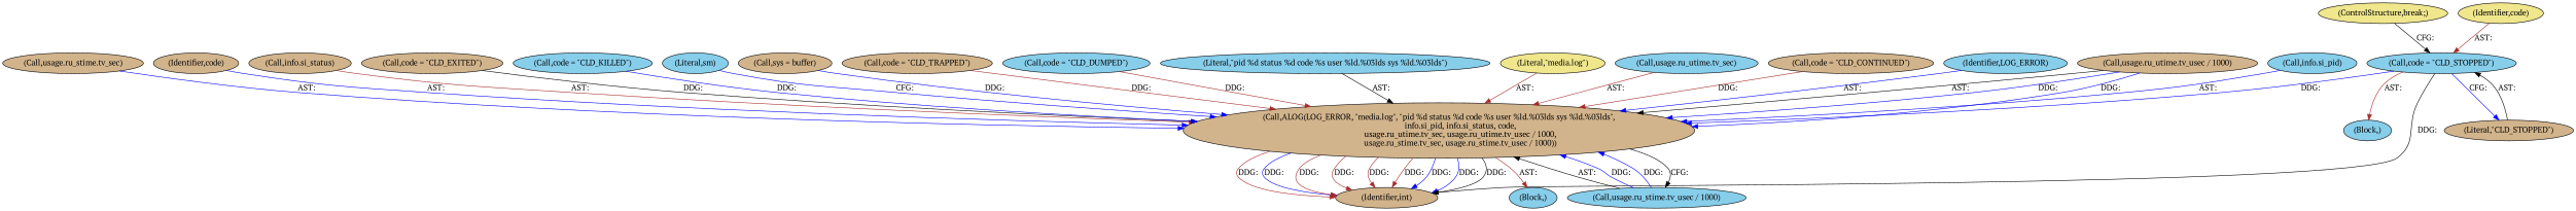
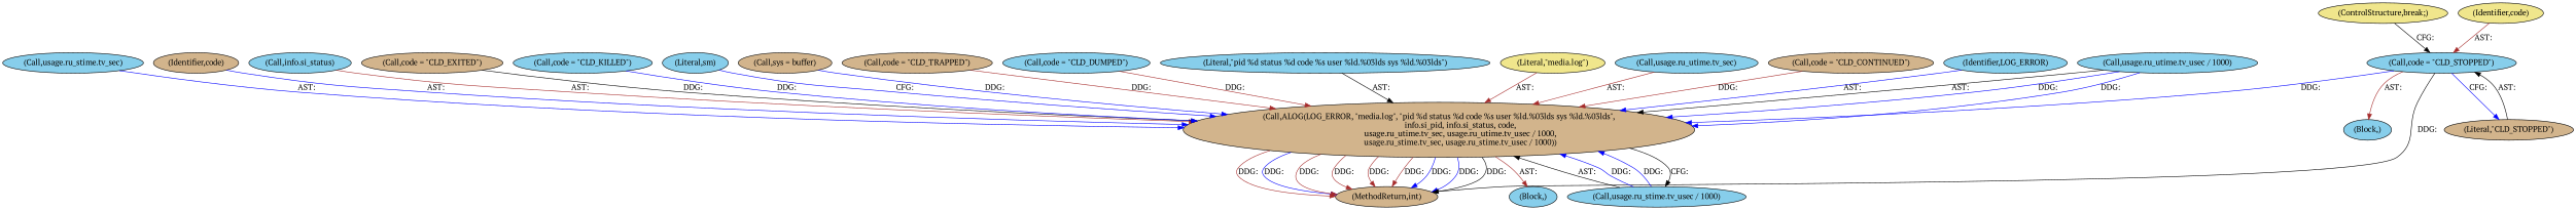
  digraph {
    fontname="PT Serif"
    node [fillcolor=skyblue fontname="PT Serif" style=filled]
    edge [color=blue fontname="PT Serif"]
    n1 [label="(Call,code = \"CLD_STOPPED\")"]
    n2 [fillcolor=tan label="(Call,ALOG(LOG_ERROR, \"media.log\", \"pid %d status %d code %s user %ld.%03lds sys %ld.%03lds\",\n                    info.si_pid, info.si_status, code,\n                    usage.ru_utime.tv_sec, usage.ru_utime.tv_usec / 1000,\n                    usage.ru_stime.tv_sec, usage.ru_stime.tv_usec / 1000))"]
-   n3 [fillcolor=tan label="(Identifier,int)"]
+   n3 [fillcolor=tan label="(MethodReturn,int)"]
    n4 [fillcolor=tan label="(Literal,\"CLD_STOPPED\")"]
    n5 [label="(Block,)"]
    n6 [label="(Block,)"]
    n7 [label="(Call,usage.ru_stime.tv_usec / 1000)"]
    n8 [fillcolor=tan label="(Call,code = \"CLD_TRAPPED\")"]
    n9 [fillcolor=khaki label="(ControlStructure,break;)"]
    n10 [label="(Call,code = \"CLD_DUMPED\")"]
    n11 [label="(Literal,\"pid %d status %d code %s user %ld.%03lds sys %ld.%03lds\")"]
    n12 [fillcolor=khaki label="(Literal,\"media.log\")"]
    n13 [label="(Call,usage.ru_utime.tv_sec)"]
    n14 [fillcolor=khaki label="(Identifier,code)"]
    n15 [fillcolor=tan label="(Call,code = \"CLD_CONTINUED\")"]
    n16 [label="(Identifier,LOG_ERROR)"]
-   n17 [fillcolor=tan label="(Call,usage.ru_utime.tv_usec / 1000)"]
-   n18 [label="(Call,info.si_pid)"]
-   n19 [fillcolor=tan label="(Call,usage.ru_stime.tv_sec)"]
+   n17 [label="(Call,usage.ru_utime.tv_usec / 1000)"]
+   n19 [label="(Call,usage.ru_stime.tv_sec)"]
    n20 [fillcolor=tan label="(Identifier,code)"]
-   n21 [fillcolor=tan label="(Call,info.si_status)"]
+   n21 [label="(Call,info.si_status)"]
    n22 [fillcolor=tan label="(Call,code = \"CLD_EXITED\")"]
    n23 [label="(Call,code = \"CLD_KILLED\")"]
    n24 [label="(Literal,sm)"]
    n25 [fillcolor=tan label="(Call,sys = buffer)"]
    n1 -> n2 [label="DDG: "]
    n1 -> n3 [color=black label="DDG: "]
    n1 -> n4 [label="CFG: "]
    n1 -> n5 [color=brown label="AST: "]
    n2 -> n3 [label="DDG: "]
    n2 -> n3 [color=brown label="DDG: "]
    n2 -> n3 [color=brown label="DDG: "]
    n2 -> n3 [color=brown label="DDG: "]
    n2 -> n3 [color=brown label="DDG: "]
    n2 -> n3 [label="DDG: "]
    n2 -> n3 [label="DDG: "]
    n2 -> n3 [color=black label="DDG: "]
    n2 -> n3 [color=brown label="DDG: "]
    n2 -> n6 [color=brown label="AST: "]
    n2 -> n7 [color=black label="CFG: "]
    n4 -> n1 [color=black label="AST: "]
    n7 -> n2 [color=black label="AST: "]
    n7 -> n2 [label="DDG: "]
    n7 -> n2 [label="DDG: "]
    n8 -> n2 [color=brown label="DDG: "]
    n9 -> n1 [color=black label="CFG: "]
    n10 -> n2 [color=brown label="DDG: "]
    n11 -> n2 [color=black label="AST: "]
    n12 -> n2 [color=brown label="AST: "]
    n13 -> n2 [color=brown label="AST: "]
    n14 -> n1 [color=brown label="AST: "]
    n15 -> n2 [color=brown label="DDG: "]
    n16 -> n2 [label="AST: "]
    n17 -> n2 [color=black label="AST: "]
    n17 -> n2 [label="DDG: "]
    n17 -> n2 [label="DDG: "]
-   n18 -> n2 [label="AST: "]
    n19 -> n2 [label="AST: "]
    n20 -> n2 [label="AST: "]
    n21 -> n2 [color=brown label="AST: "]
    n22 -> n2 [color=black label="DDG: "]
    n23 -> n2 [label="DDG: "]
    n24 -> n2 [label="CFG: "]
    n25 -> n2 [label="DDG: "]
  }
